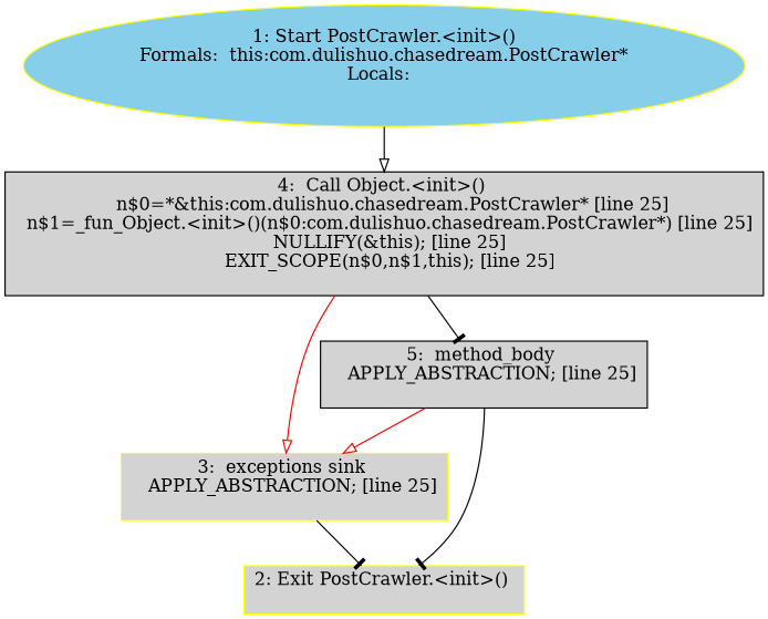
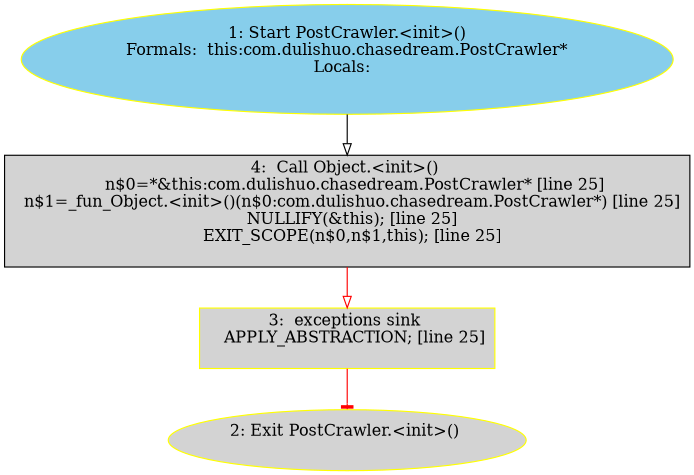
  digraph {
    node [color=yellow fillcolor=lightgrey style=filled shape=box]
    edge [arrowhead=onormal]
    n1 [fillcolor=skyblue label="1: Start PostCrawler.<init>()\nFormals:  this:com.dulishuo.chasedream.PostCrawler*\nLocals:  \n  " shape=""]
    n2 [label="4:  Call Object.<init>() \n   n$0=*&this:com.dulishuo.chasedream.PostCrawler* [line 25]\n  n$1=_fun_Object.<init>()(n$0:com.dulishuo.chasedream.PostCrawler*) [line 25]\n  NULLIFY(&this); [line 25]\n  EXIT_SCOPE(n$0,n$1,this); [line 25]\n " color=""]
    n3 [label="3:  exceptions sink \n   APPLY_ABSTRACTION; [line 25]\n "]
-   n4 [label="5:  method_body \n   APPLY_ABSTRACTION; [line 25]\n " color=""]
-   n5 [label="2: Exit PostCrawler.<init>() \n  "]
+   n5 [label="2: Exit PostCrawler.<init>() \n  " shape=""]
    n1 -> n2
    n2 -> n3 [color=red]
-   n2 -> n4 [arrowhead=tee]
-   n3 -> n5 [arrowhead=tee]
-   n4 -> n3 [color=red]
-   n4 -> n5 [arrowhead=tee]
+   n3 -> n5 [arrowhead=tee color=red]
  }
